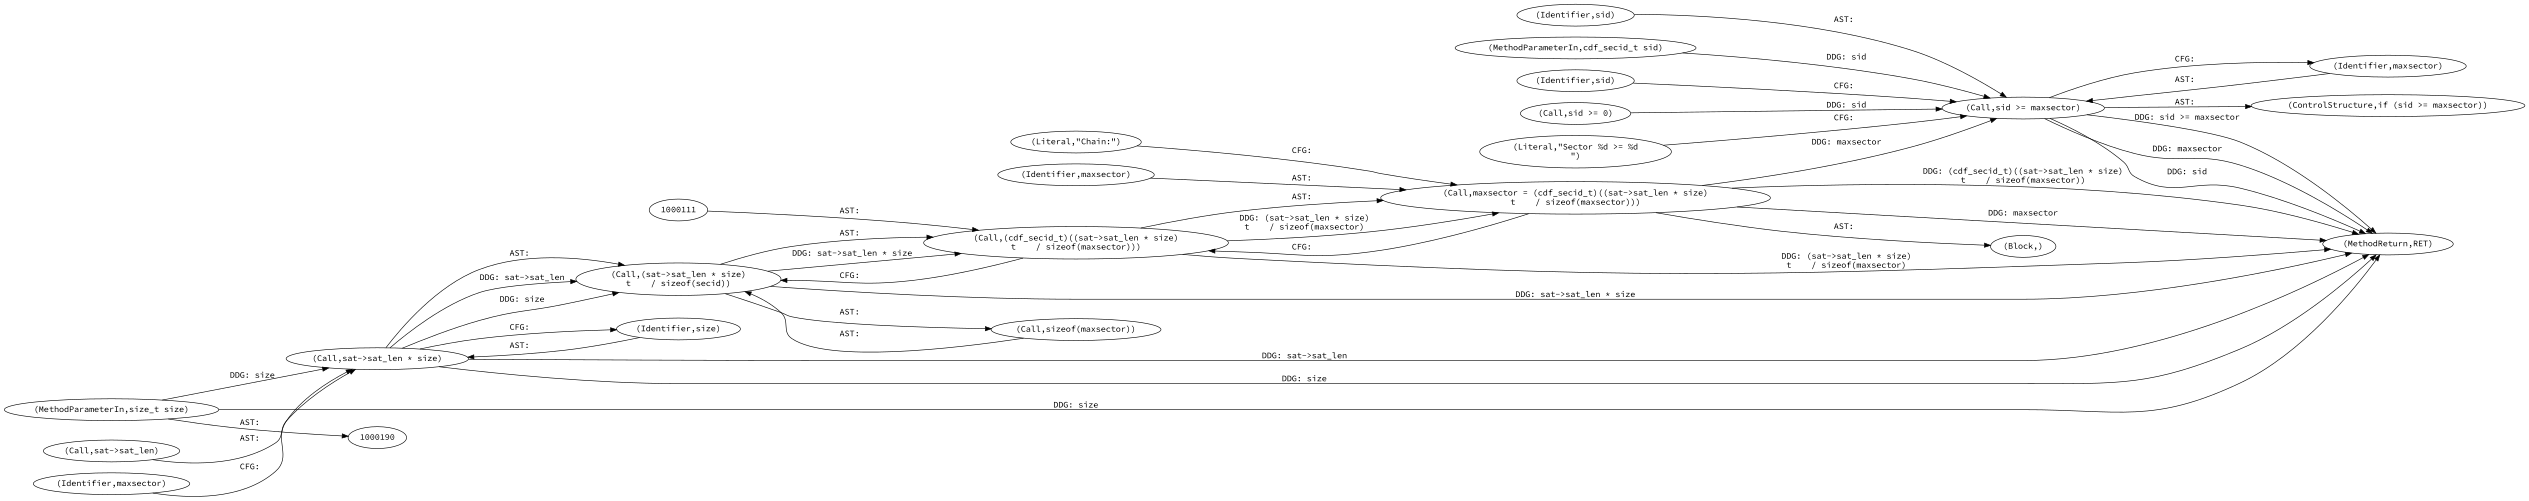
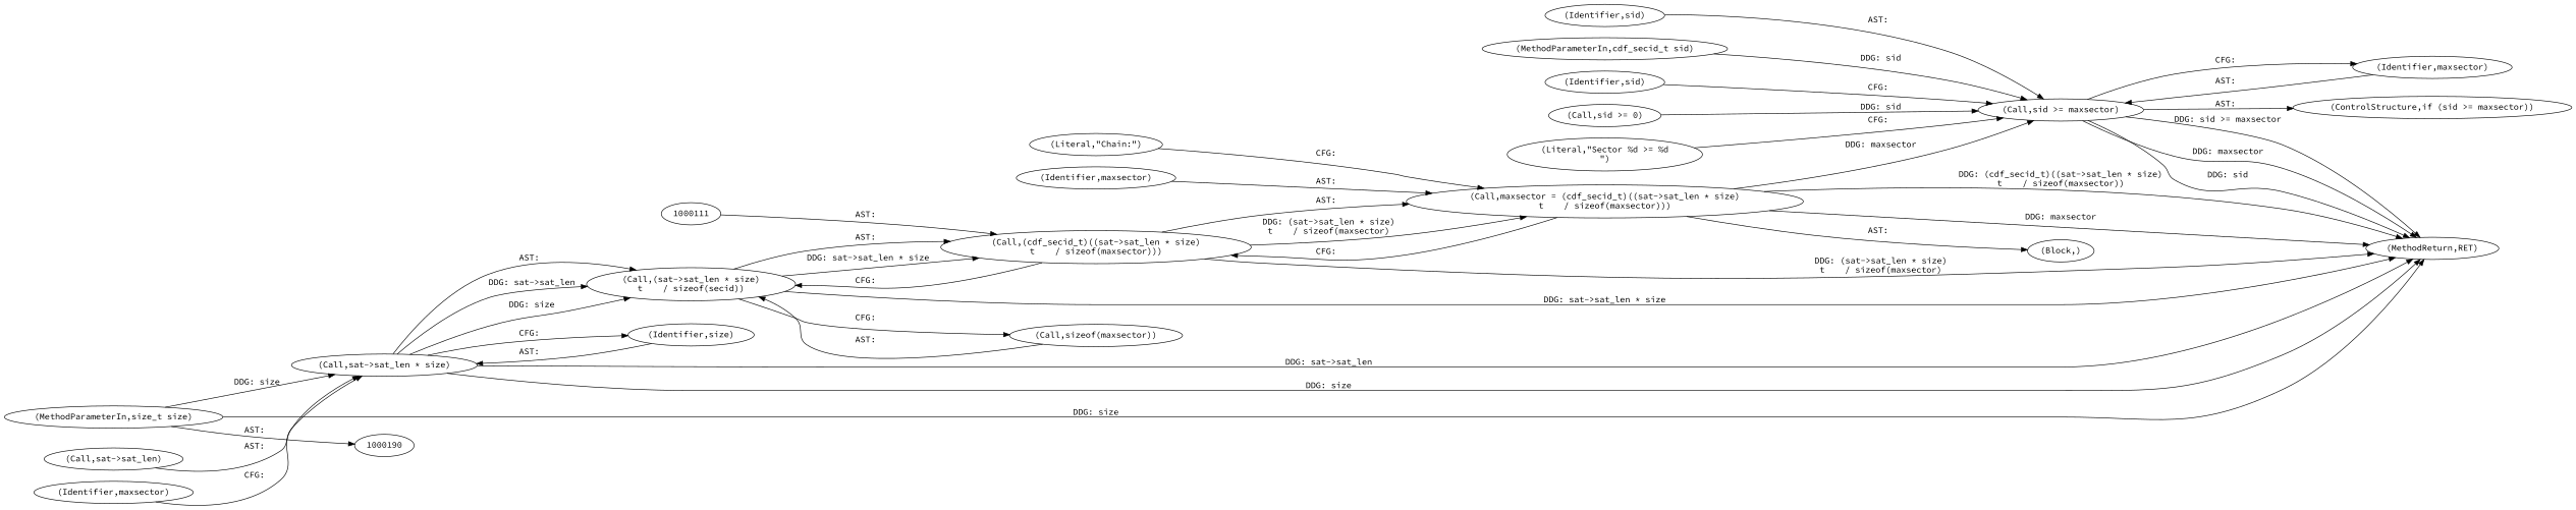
  digraph {
    fontname="Source Code Pro"
    rankdir=LR
    node [fontname="Source Code Pro"]
    edge [fontname="Source Code Pro"]
    n1 [label="(Call,sat->sat_len * size)"]
    n2 [label="(Call,(sat->sat_len * size)\n\t    / sizeof(secid))"]
    n3 [label="(Identifier,size)"]
    n4 [label="(MethodReturn,RET)"]
    n5 [label="(Call,(cdf_secid_t)((sat->sat_len * size)\n\t    / sizeof(maxsector)))"]
    n6 [label="(Call,sizeof(maxsector))"]
    n7 [label="(MethodParameterIn,size_t size)"]
    n8 [label=1000190]
    n9 [label="(Call,maxsector = (cdf_secid_t)((sat->sat_len * size)\n\t    / sizeof(maxsector)))"]
    n10 [label="(Call,sid >= maxsector)"]
    n11 [label="(Block,)"]
    n12 [label="(Identifier,maxsector)"]
    n13 [label="(ControlStructure,if (sid >= maxsector))"]
    n14 [label="(Literal,\"Chain:\")"]
    n15 [label="(Identifier,sid)"]
    n16 [label="(Call,sat->sat_len)"]
    n17 [label="(Identifier,maxsector)"]
    n18 [label="(MethodParameterIn,cdf_secid_t sid)"]
    n19 [label="(Identifier,maxsector)"]
    n20 [label="(Identifier,sid)"]
    n21 [label="(Call,sid >= 0)"]
    n22 [label="(Literal,\"Sector %d >= %d\n\")"]
    1000111
    n1 -> n2 [label="AST: "]
    n1 -> n2 [label="DDG: sat->sat_len"]
    n1 -> n2 [label="DDG: size"]
    n1 -> n3 [label="CFG: "]
    n1 -> n4 [label="DDG: sat->sat_len"]
    n1 -> n4 [label="DDG: size"]
    n2 -> n4 [label="DDG: sat->sat_len * size"]
    n2 -> n5 [label="AST: "]
    n2 -> n5 [label="DDG: sat->sat_len * size"]
-   n2 -> n6 [label="AST: "]
+   n2 -> n6 [label="CFG: "]
    n3 -> n1 [label="AST: "]
    n5 -> n2 [label="CFG: "]
    n5 -> n4 [label="DDG: (sat->sat_len * size)\n\t    / sizeof(maxsector)"]
    n5 -> n9 [label="AST: "]
    n5 -> n9 [label="DDG: (sat->sat_len * size)\n\t    / sizeof(maxsector)"]
    n6 -> n2 [label="AST: "]
    n7 -> n1 [label="DDG: size"]
    n7 -> n4 [label="DDG: size"]
    n7 -> n8 [label="AST: "]
    n9 -> n4 [label="DDG: (cdf_secid_t)((sat->sat_len * size)\n\t    / sizeof(maxsector))"]
    n9 -> n4 [label="DDG: maxsector"]
    n9 -> n5 [label="CFG: "]
    n9 -> n10 [label="DDG: maxsector"]
    n9 -> n11 [label="AST: "]
    n10 -> n4 [label="DDG: sid >= maxsector"]
    n10 -> n4 [label="DDG: maxsector"]
    n10 -> n4 [label="DDG: sid"]
    n10 -> n12 [label="CFG: "]
    n10 -> n13 [label="AST: "]
    n12 -> n10 [label="AST: "]
    n14 -> n9 [label="CFG: "]
    n15 -> n10 [label="AST: "]
    n16 -> n1 [label="AST: "]
    n17 -> n9 [label="AST: "]
    n18 -> n10 [label="DDG: sid"]
    n19 -> n1 [label="CFG: "]
    n20 -> n10 [label="CFG: "]
    n21 -> n10 [label="DDG: sid"]
    n22 -> n10 [label="CFG: "]
    1000111 -> n5 [label="AST: "]
  }
